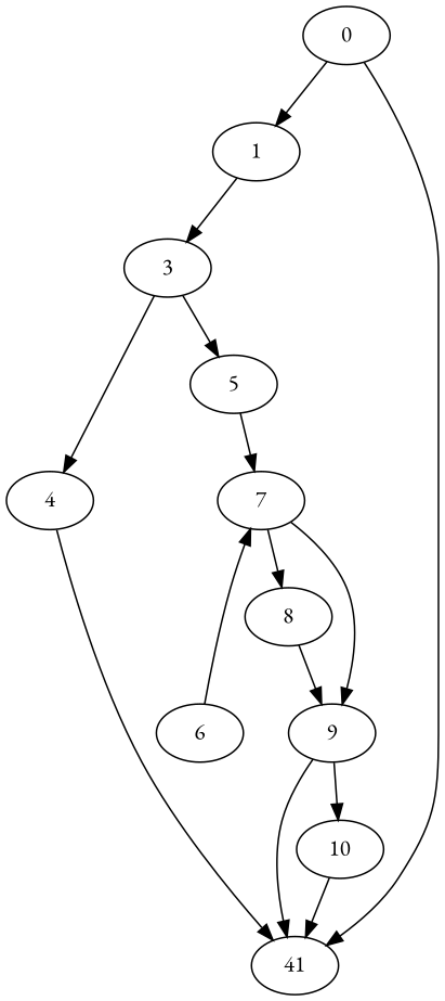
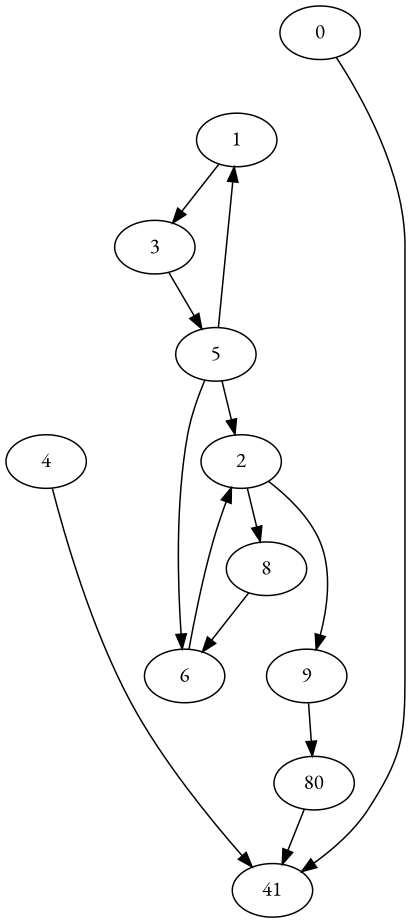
  digraph {
    fontname="EB Garamond"
    node [fontname="EB Garamond"]
    edge [fontname="EB Garamond"]
    0
    1
    n3 [label=41]
    3
    4
    5
    6
-   7
+   7 [label=2]
    8
    9
-   10
-   0 -> 1
+   10 [label=80]
+   5 -> 1
    0 -> n3
    1 -> 3
-   3 -> 4
    3 -> 5
    4 -> n3
+   5 -> 6
    5 -> 7
    6 -> 7
    7 -> 8
    7 -> 9
-   8 -> 9
-   9 -> n3
+   8 -> 6
    9 -> 10
    10 -> n3
  }
